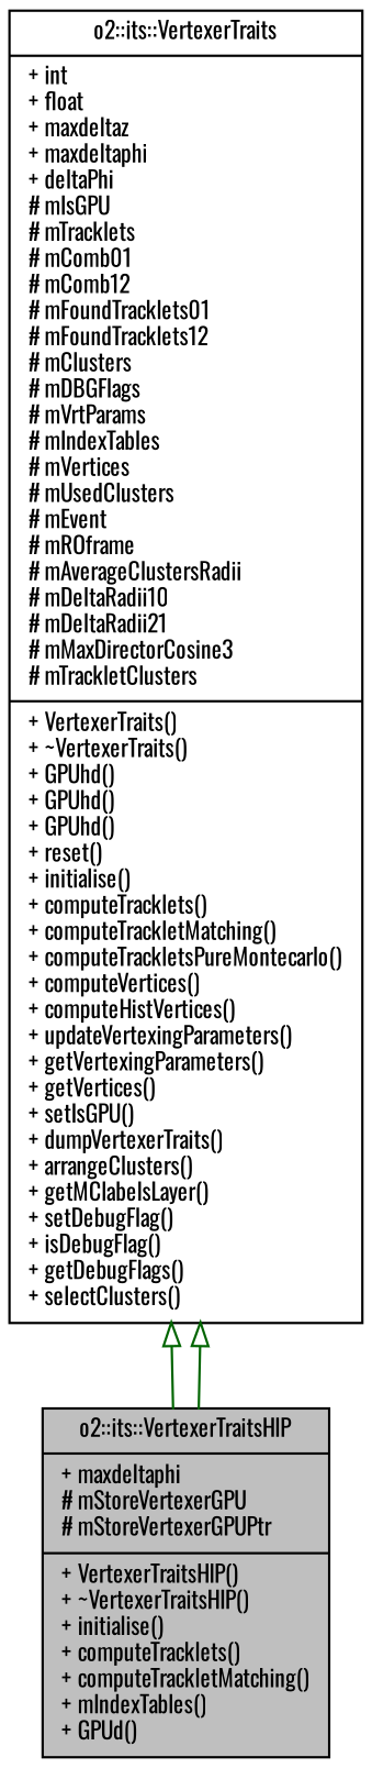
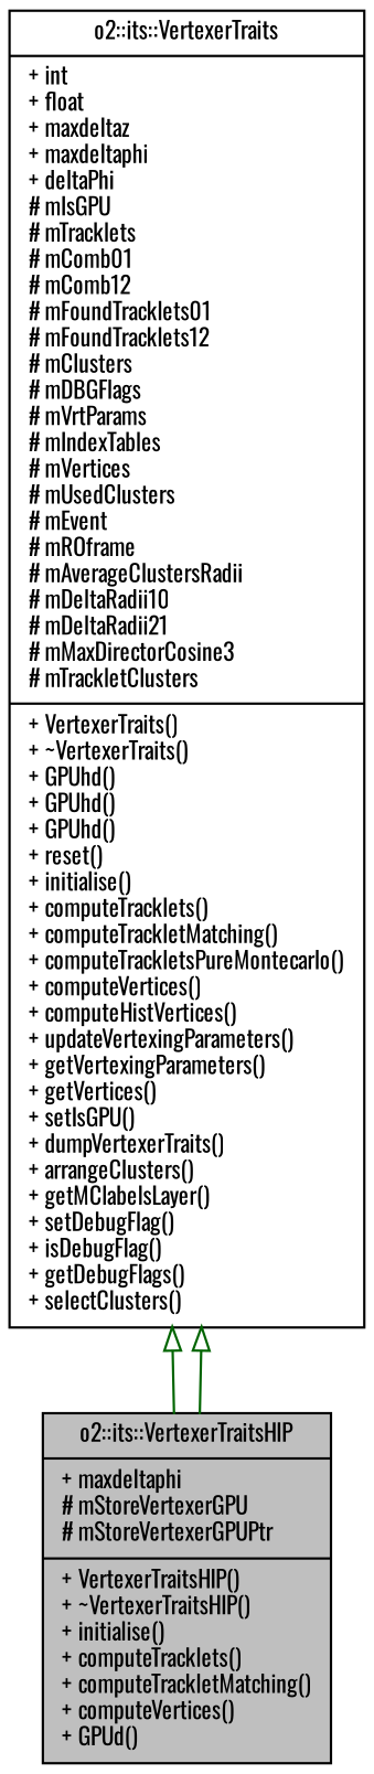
  digraph {
    fontname=Oswald
    node [color=black fontname=Oswald fontsize=10 shape=record]
    edge [arrowtail=onormal color=darkgreen dir=back fontname=Oswald fontsize=10 labelfontname=Helvetica labelfontsize=10 style=solid]
-   n1 [fillcolor=grey75 fontcolor=black height=0.2 label="{o2::its::VertexerTraitsHIP\n|+ maxdeltaphi\l# mStoreVertexerGPU\l# mStoreVertexerGPUPtr\l|+ VertexerTraitsHIP()\l+ ~VertexerTraitsHIP()\l+ initialise()\l+ computeTracklets()\l+ computeTrackletMatching()\l+ mIndexTables()\l+ GPUd()\l}" style=filled width=0.4]
+   n1 [fillcolor=grey75 fontcolor=black height=0.2 label="{o2::its::VertexerTraitsHIP\n|+ maxdeltaphi\l# mStoreVertexerGPU\l# mStoreVertexerGPUPtr\l|+ VertexerTraitsHIP()\l+ ~VertexerTraitsHIP()\l+ initialise()\l+ computeTracklets()\l+ computeTrackletMatching()\l+ computeVertices()\l+ GPUd()\l}" style=filled width=0.4]
    n2 [height=0.2 label="{o2::its::VertexerTraits\n|+ int\l+ float\l+ maxdeltaz\l+ maxdeltaphi\l+ deltaPhi\l# mIsGPU\l# mTracklets\l# mComb01\l# mComb12\l# mFoundTracklets01\l# mFoundTracklets12\l# mClusters\l# mDBGFlags\l# mVrtParams\l# mIndexTables\l# mVertices\l# mUsedClusters\l# mEvent\l# mROframe\l# mAverageClustersRadii\l# mDeltaRadii10\l# mDeltaRadii21\l# mMaxDirectorCosine3\l# mTrackletClusters\l|+ VertexerTraits()\l+ ~VertexerTraits()\l+ GPUhd()\l+ GPUhd()\l+ GPUhd()\l+ reset()\l+ initialise()\l+ computeTracklets()\l+ computeTrackletMatching()\l+ computeTrackletsPureMontecarlo()\l+ computeVertices()\l+ computeHistVertices()\l+ updateVertexingParameters()\l+ getVertexingParameters()\l+ getVertices()\l+ setIsGPU()\l+ dumpVertexerTraits()\l+ arrangeClusters()\l+ getMClabelsLayer()\l+ setDebugFlag()\l+ isDebugFlag()\l+ getDebugFlags()\l+ selectClusters()\l}" width=0.4]
    n2 -> n1
    n2 -> n1
  }
